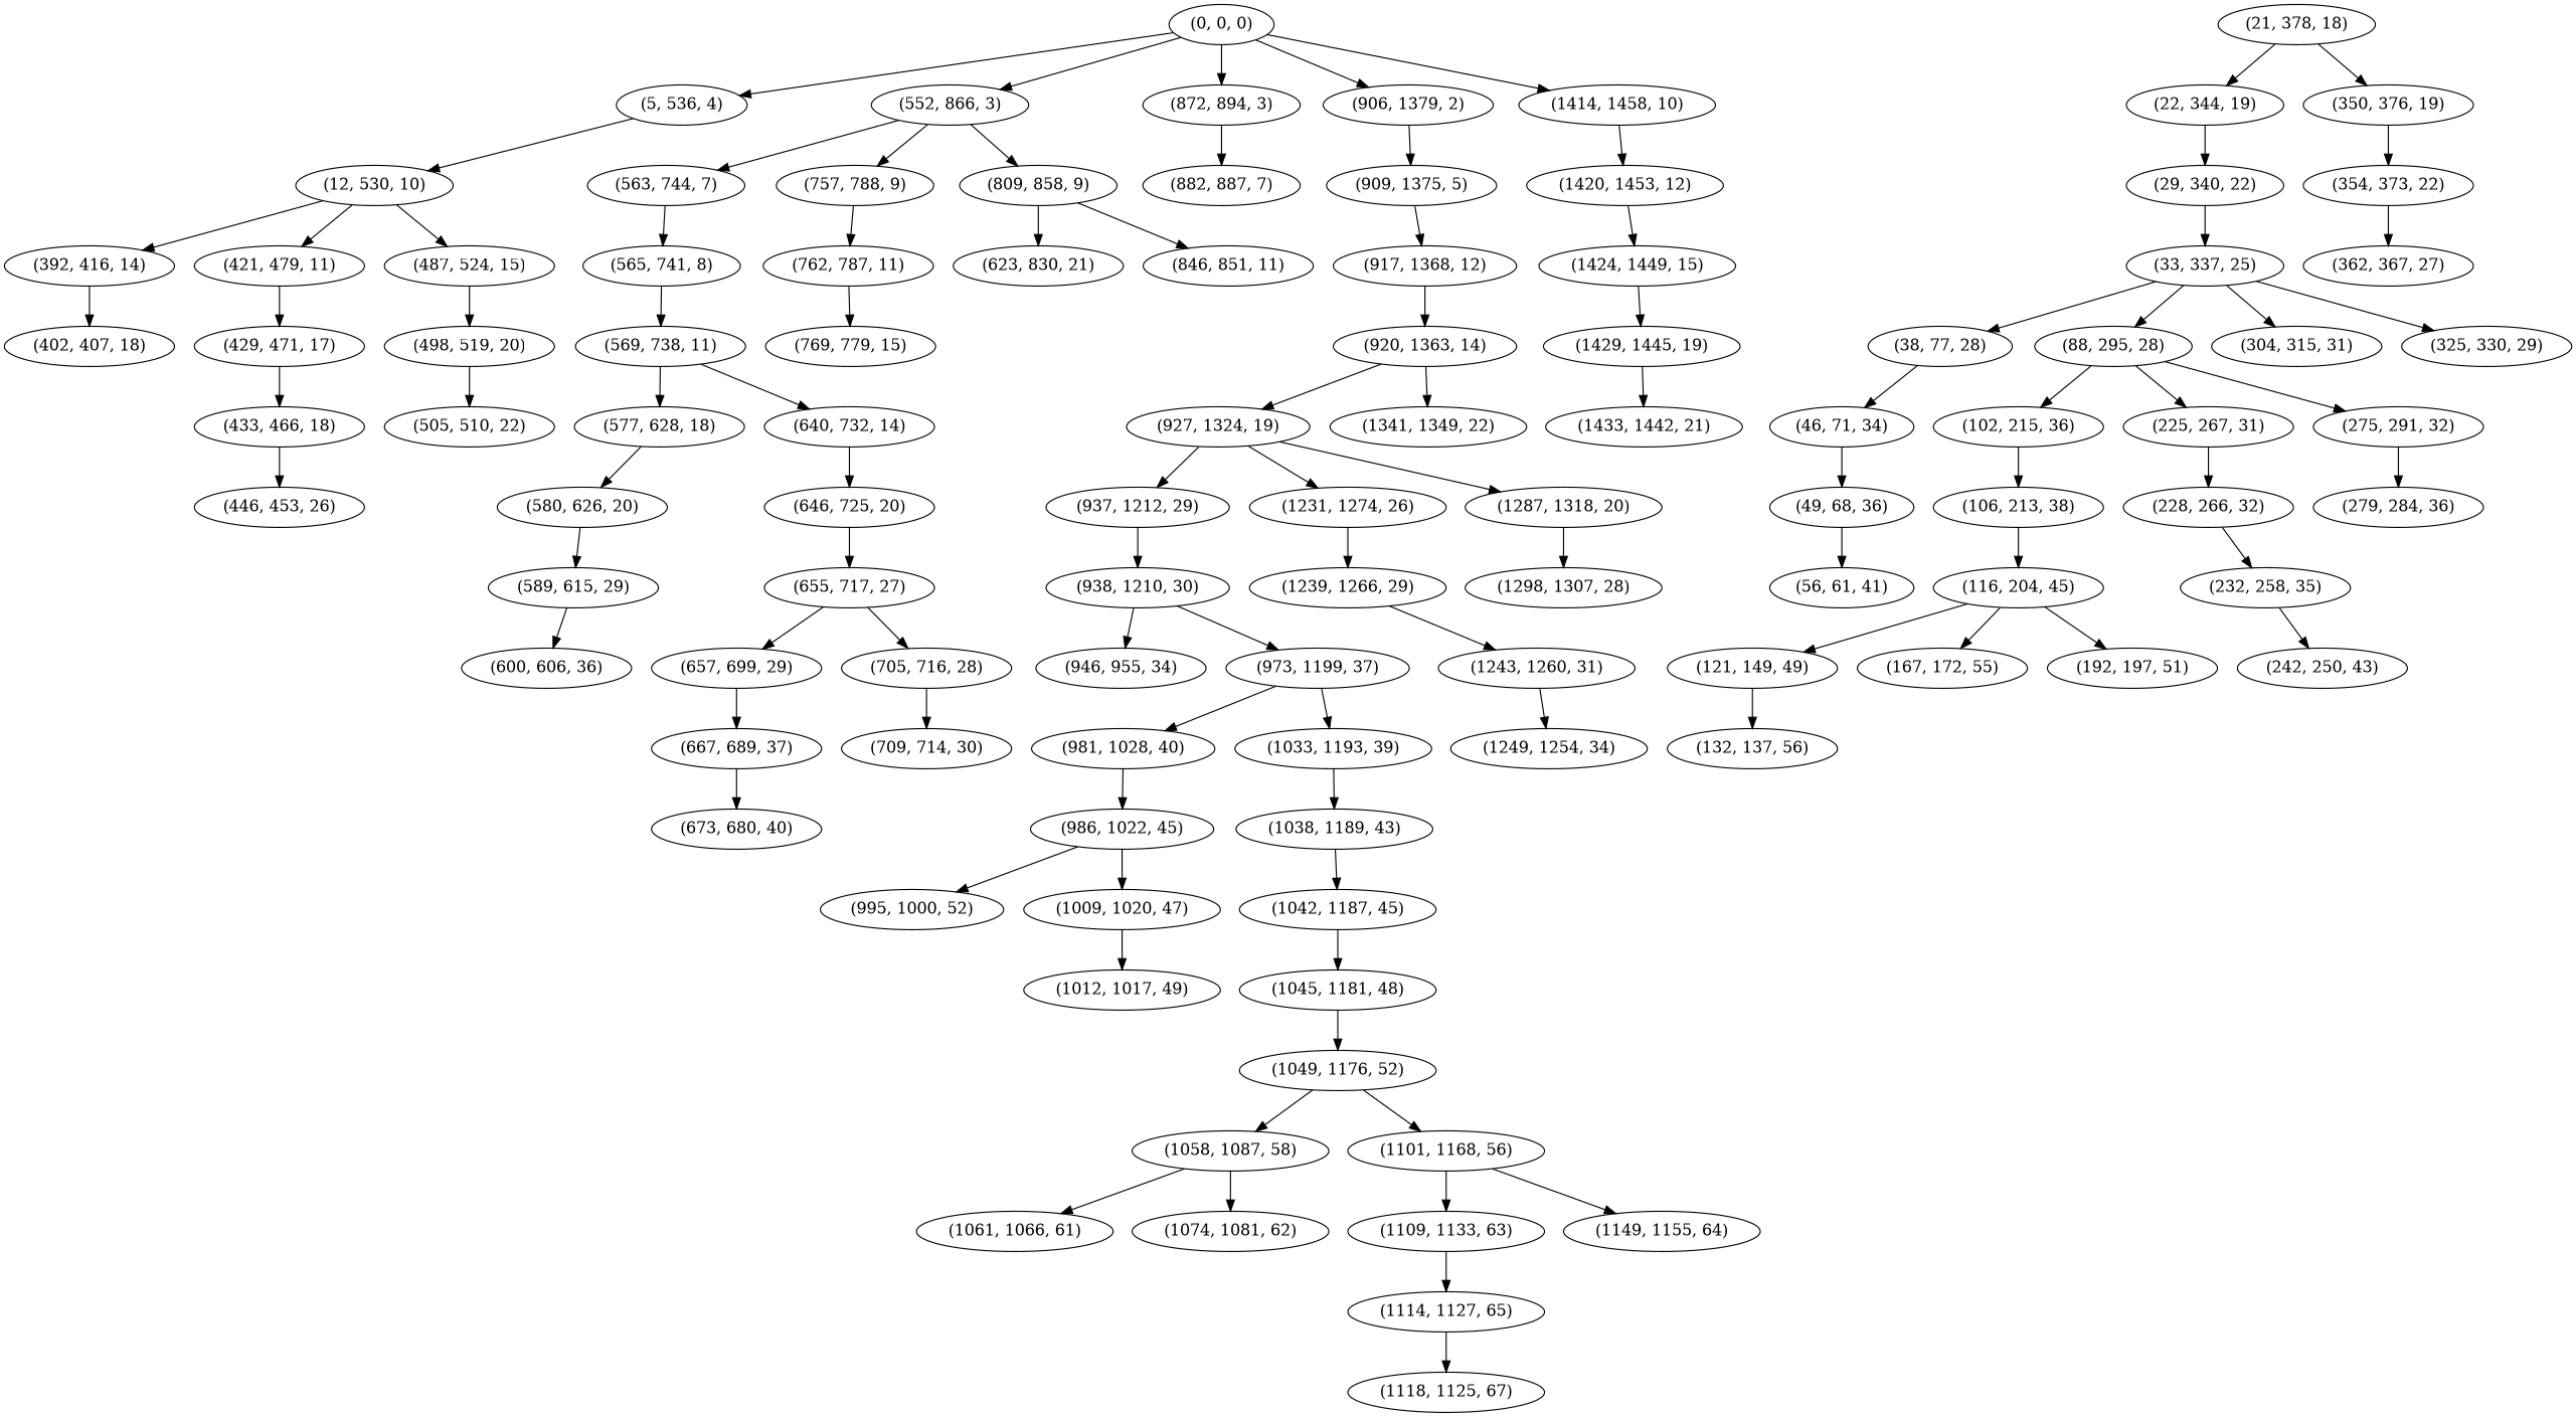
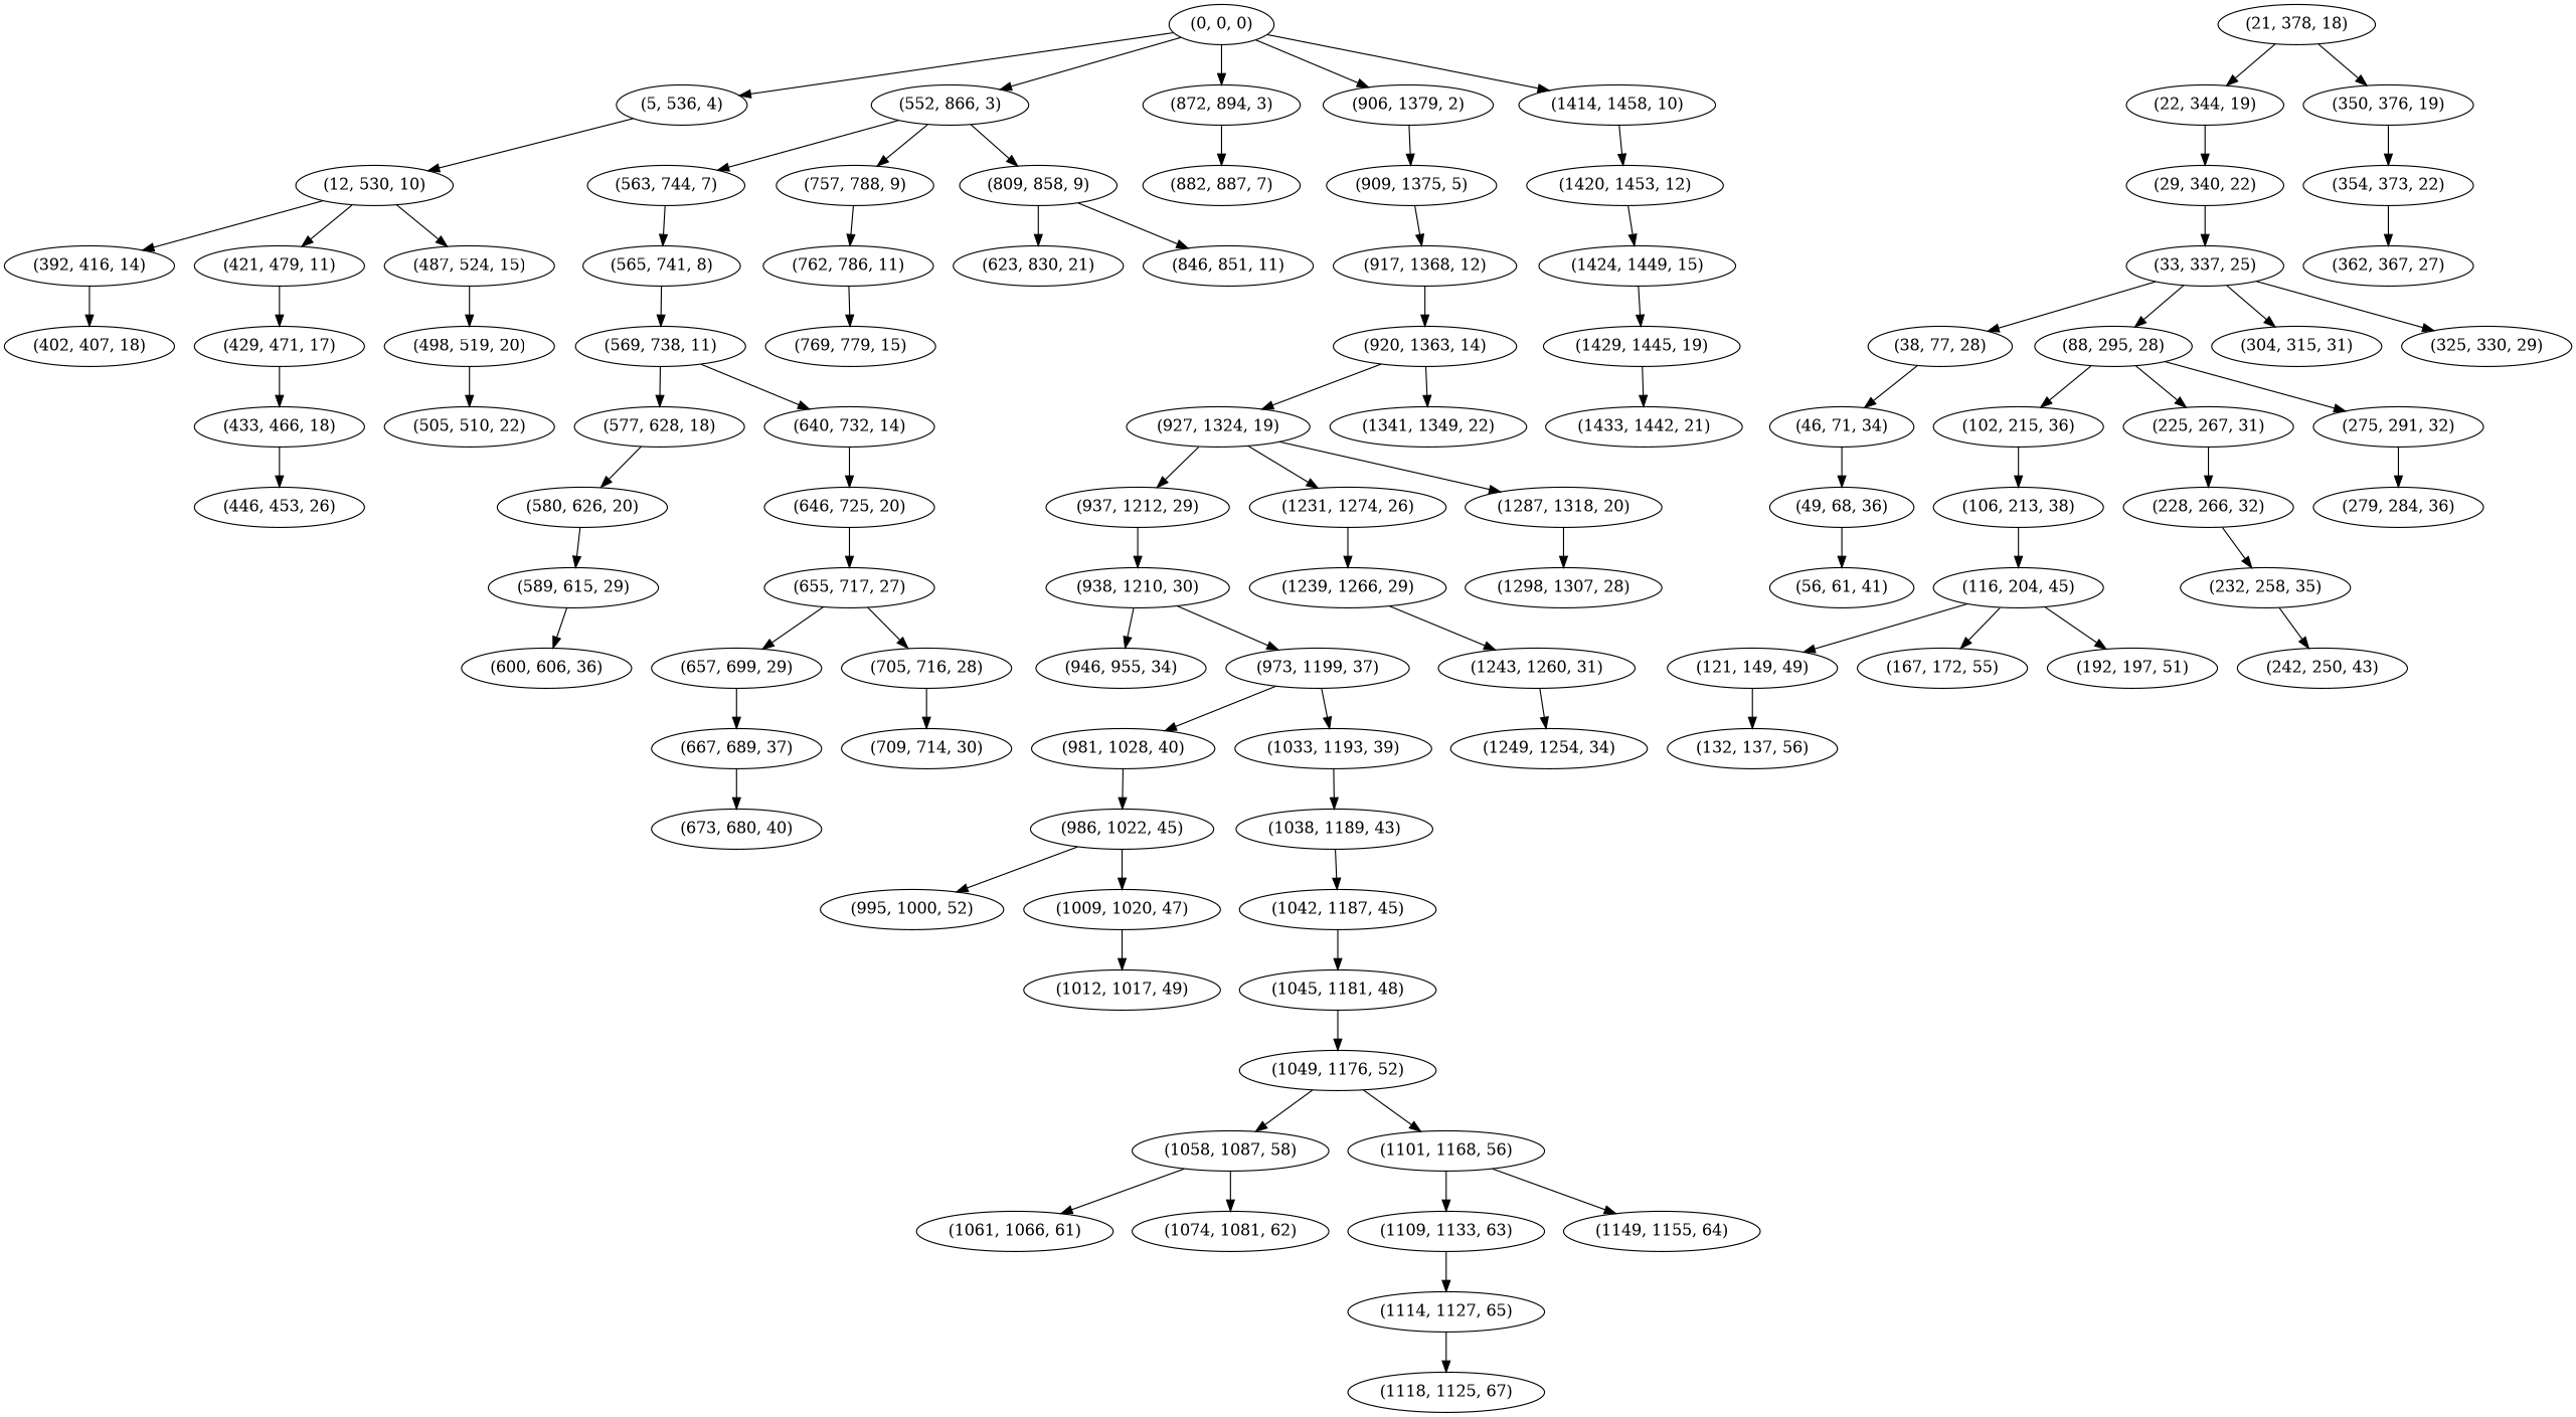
  digraph {
    "(0, 0, 0)"
    "(5, 536, 4)"
    "(552, 866, 3)"
    "(872, 894, 3)"
    "(906, 1379, 2)"
    "(1414, 1458, 10)"
    "(12, 530, 10)"
    "(563, 744, 7)"
    "(757, 788, 9)"
    "(809, 858, 9)"
    "(882, 887, 7)"
    "(909, 1375, 5)"
    "(1420, 1453, 12)"
    "(392, 416, 14)"
    "(421, 479, 11)"
    "(487, 524, 15)"
    "(402, 407, 18)"
    "(429, 471, 17)"
    "(498, 519, 20)"
    "(21, 378, 18)"
    "(22, 344, 19)"
    "(350, 376, 19)"
    "(29, 340, 22)"
    "(354, 373, 22)"
    "(33, 337, 25)"
    "(38, 77, 28)"
    "(88, 295, 28)"
    "(304, 315, 31)"
    "(325, 330, 29)"
    "(46, 71, 34)"
    "(102, 215, 36)"
    "(225, 267, 31)"
    "(275, 291, 32)"
    "(49, 68, 36)"
    "(56, 61, 41)"
    "(106, 213, 38)"
    "(228, 266, 32)"
    "(279, 284, 36)"
    "(116, 204, 45)"
    "(121, 149, 49)"
    "(167, 172, 55)"
    "(192, 197, 51)"
    "(132, 137, 56)"
    "(232, 258, 35)"
    "(242, 250, 43)"
    "(362, 367, 27)"
    "(433, 466, 18)"
    "(446, 453, 26)"
    "(505, 510, 22)"
    "(565, 741, 8)"
-   "(762, 786, 11)" [label="(762, 787, 11)"]
+   "(762, 786, 11)"
    n52 [label="(623, 830, 21)"]
    "(846, 851, 11)"
    "(569, 738, 11)"
    "(577, 628, 18)"
    "(640, 732, 14)"
    "(580, 626, 20)"
    "(646, 725, 20)"
    "(589, 615, 29)"
    "(600, 606, 36)"
    "(655, 717, 27)"
    "(657, 699, 29)"
    "(705, 716, 28)"
    "(667, 689, 37)"
    "(709, 714, 30)"
    "(673, 680, 40)"
    "(769, 779, 15)"
    "(917, 1368, 12)"
    "(920, 1363, 14)"
    "(927, 1324, 19)"
    "(1341, 1349, 22)"
    "(937, 1212, 29)"
    "(1231, 1274, 26)"
    "(1287, 1318, 20)"
    "(938, 1210, 30)"
    "(1239, 1266, 29)"
    "(1298, 1307, 28)"
    "(946, 955, 34)"
    "(973, 1199, 37)"
    "(981, 1028, 40)"
    "(1033, 1193, 39)"
    "(986, 1022, 45)"
    "(1038, 1189, 43)"
    "(995, 1000, 52)"
    "(1009, 1020, 47)"
    "(1012, 1017, 49)"
    "(1042, 1187, 45)"
    "(1045, 1181, 48)"
    "(1049, 1176, 52)"
    "(1058, 1087, 58)"
    "(1101, 1168, 56)"
    "(1061, 1066, 61)"
    "(1074, 1081, 62)"
    "(1109, 1133, 63)"
    "(1149, 1155, 64)"
    "(1114, 1127, 65)"
    "(1118, 1125, 67)"
    "(1243, 1260, 31)"
    "(1249, 1254, 34)"
    "(1424, 1449, 15)"
    "(1429, 1445, 19)"
    "(1433, 1442, 21)"
    "(0, 0, 0)" -> "(5, 536, 4)"
    "(0, 0, 0)" -> "(552, 866, 3)"
    "(0, 0, 0)" -> "(872, 894, 3)"
    "(0, 0, 0)" -> "(906, 1379, 2)"
    "(0, 0, 0)" -> "(1414, 1458, 10)"
    "(5, 536, 4)" -> "(12, 530, 10)"
    "(552, 866, 3)" -> "(563, 744, 7)"
    "(552, 866, 3)" -> "(757, 788, 9)"
    "(552, 866, 3)" -> "(809, 858, 9)"
    "(872, 894, 3)" -> "(882, 887, 7)"
    "(906, 1379, 2)" -> "(909, 1375, 5)"
    "(1414, 1458, 10)" -> "(1420, 1453, 12)"
    "(12, 530, 10)" -> "(392, 416, 14)"
    "(12, 530, 10)" -> "(421, 479, 11)"
    "(12, 530, 10)" -> "(487, 524, 15)"
    "(563, 744, 7)" -> "(565, 741, 8)"
    "(757, 788, 9)" -> "(762, 786, 11)"
    "(809, 858, 9)" -> n52
    "(809, 858, 9)" -> "(846, 851, 11)"
    "(909, 1375, 5)" -> "(917, 1368, 12)"
    "(1420, 1453, 12)" -> "(1424, 1449, 15)"
    "(392, 416, 14)" -> "(402, 407, 18)"
    "(421, 479, 11)" -> "(429, 471, 17)"
    "(487, 524, 15)" -> "(498, 519, 20)"
    "(429, 471, 17)" -> "(433, 466, 18)"
    "(498, 519, 20)" -> "(505, 510, 22)"
    "(21, 378, 18)" -> "(22, 344, 19)"
    "(21, 378, 18)" -> "(350, 376, 19)"
    "(22, 344, 19)" -> "(29, 340, 22)"
    "(350, 376, 19)" -> "(354, 373, 22)"
    "(29, 340, 22)" -> "(33, 337, 25)"
    "(354, 373, 22)" -> "(362, 367, 27)"
    "(33, 337, 25)" -> "(38, 77, 28)"
    "(33, 337, 25)" -> "(88, 295, 28)"
    "(33, 337, 25)" -> "(304, 315, 31)"
    "(33, 337, 25)" -> "(325, 330, 29)"
    "(38, 77, 28)" -> "(46, 71, 34)"
    "(88, 295, 28)" -> "(102, 215, 36)"
    "(88, 295, 28)" -> "(225, 267, 31)"
    "(88, 295, 28)" -> "(275, 291, 32)"
    "(46, 71, 34)" -> "(49, 68, 36)"
    "(102, 215, 36)" -> "(106, 213, 38)"
    "(225, 267, 31)" -> "(228, 266, 32)"
    "(275, 291, 32)" -> "(279, 284, 36)"
    "(49, 68, 36)" -> "(56, 61, 41)"
    "(106, 213, 38)" -> "(116, 204, 45)"
    "(228, 266, 32)" -> "(232, 258, 35)"
    "(116, 204, 45)" -> "(121, 149, 49)"
    "(116, 204, 45)" -> "(167, 172, 55)"
    "(116, 204, 45)" -> "(192, 197, 51)"
    "(121, 149, 49)" -> "(132, 137, 56)"
    "(232, 258, 35)" -> "(242, 250, 43)"
    "(433, 466, 18)" -> "(446, 453, 26)"
    "(565, 741, 8)" -> "(569, 738, 11)"
    "(762, 786, 11)" -> "(769, 779, 15)"
    "(569, 738, 11)" -> "(577, 628, 18)"
    "(569, 738, 11)" -> "(640, 732, 14)"
    "(577, 628, 18)" -> "(580, 626, 20)"
    "(640, 732, 14)" -> "(646, 725, 20)"
    "(580, 626, 20)" -> "(589, 615, 29)"
    "(646, 725, 20)" -> "(655, 717, 27)"
    "(589, 615, 29)" -> "(600, 606, 36)"
    "(655, 717, 27)" -> "(657, 699, 29)"
    "(655, 717, 27)" -> "(705, 716, 28)"
    "(657, 699, 29)" -> "(667, 689, 37)"
    "(705, 716, 28)" -> "(709, 714, 30)"
    "(667, 689, 37)" -> "(673, 680, 40)"
    "(917, 1368, 12)" -> "(920, 1363, 14)"
    "(920, 1363, 14)" -> "(927, 1324, 19)"
    "(920, 1363, 14)" -> "(1341, 1349, 22)"
    "(927, 1324, 19)" -> "(937, 1212, 29)"
    "(927, 1324, 19)" -> "(1231, 1274, 26)"
    "(927, 1324, 19)" -> "(1287, 1318, 20)"
    "(937, 1212, 29)" -> "(938, 1210, 30)"
    "(1231, 1274, 26)" -> "(1239, 1266, 29)"
    "(1287, 1318, 20)" -> "(1298, 1307, 28)"
    "(938, 1210, 30)" -> "(946, 955, 34)"
    "(938, 1210, 30)" -> "(973, 1199, 37)"
    "(1239, 1266, 29)" -> "(1243, 1260, 31)"
    "(973, 1199, 37)" -> "(981, 1028, 40)"
    "(973, 1199, 37)" -> "(1033, 1193, 39)"
    "(981, 1028, 40)" -> "(986, 1022, 45)"
    "(1033, 1193, 39)" -> "(1038, 1189, 43)"
    "(986, 1022, 45)" -> "(995, 1000, 52)"
    "(986, 1022, 45)" -> "(1009, 1020, 47)"
    "(1038, 1189, 43)" -> "(1042, 1187, 45)"
    "(1009, 1020, 47)" -> "(1012, 1017, 49)"
    "(1042, 1187, 45)" -> "(1045, 1181, 48)"
    "(1045, 1181, 48)" -> "(1049, 1176, 52)"
    "(1049, 1176, 52)" -> "(1058, 1087, 58)"
    "(1049, 1176, 52)" -> "(1101, 1168, 56)"
    "(1058, 1087, 58)" -> "(1061, 1066, 61)"
    "(1058, 1087, 58)" -> "(1074, 1081, 62)"
    "(1101, 1168, 56)" -> "(1109, 1133, 63)"
    "(1101, 1168, 56)" -> "(1149, 1155, 64)"
    "(1109, 1133, 63)" -> "(1114, 1127, 65)"
    "(1114, 1127, 65)" -> "(1118, 1125, 67)"
    "(1243, 1260, 31)" -> "(1249, 1254, 34)"
    "(1424, 1449, 15)" -> "(1429, 1445, 19)"
    "(1429, 1445, 19)" -> "(1433, 1442, 21)"
  }
